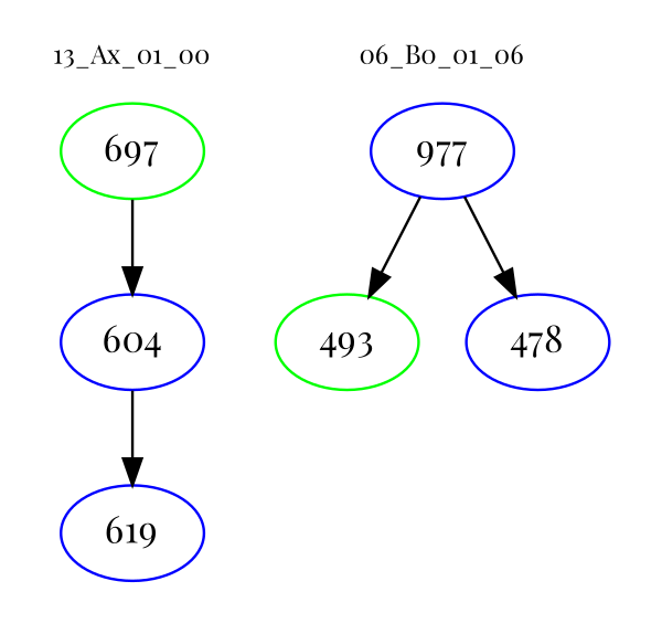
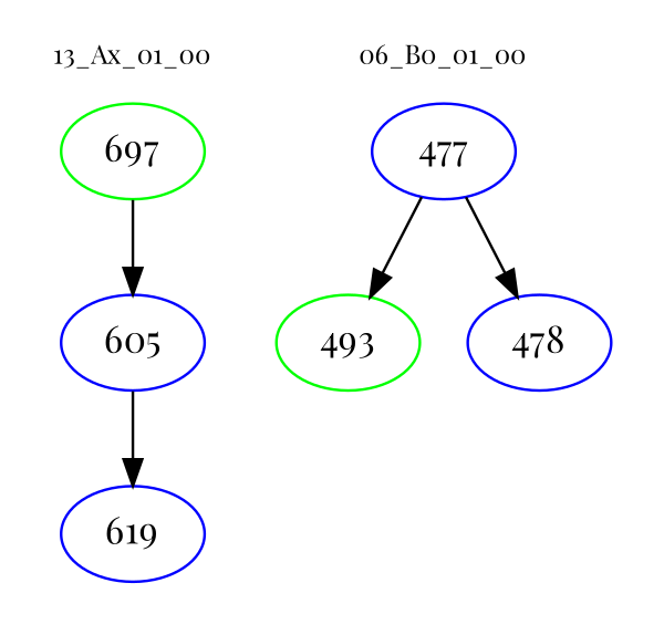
  digraph {
    fontname="Playfair Display"
    node [color=blue fontname="Playfair Display"]
    edge [color=black fontname="Playfair Display"]
    n1 [color=green label=697]
-   n2 [label=604]
+   n2 [label=605]
    n3 [label=619]
    n4 [color=green label=493]
-   n5 [label=977]
+   n5 [label=477]
    n6 [label=478]
    subgraph cluster_1 {
      color=white
      fontsize=10
      label="13_Ax_01_00"
      n1
      n2
      n3
    }
    subgraph cluster_2 {
      color=white
      fontsize=10
-     label="06_B0_01_06"
+     label="06_B0_01_00"
      n4
      n5
      n6
    }
    n1 -> n2
    n2 -> n3
    n5 -> n4
    n5 -> n6
  }
